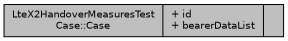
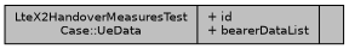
  digraph {
    rankdir=LR
-   n1 [color=black fillcolor=grey75 fontcolor=black fontname=Helvetica fontsize=10 height=0.2 label="{LteX2HandoverMeasuresTest\lCase::Case\n|+ id\l+ bearerDataList\l|}" shape=record style=filled width=0.4]
+   n1 [color=black fillcolor=grey75 fontcolor=black fontname=Helvetica fontsize=10 height=0.2 label="{LteX2HandoverMeasuresTest\lCase::UeData\n|+ id\l+ bearerDataList\l|}" shape=record style=filled width=0.4]
  }
